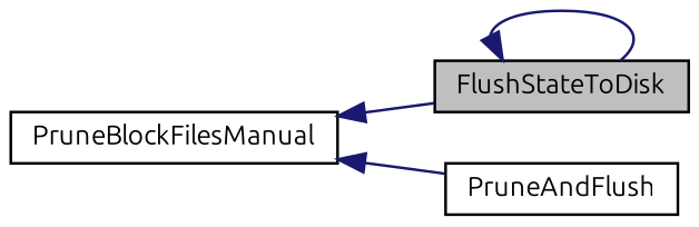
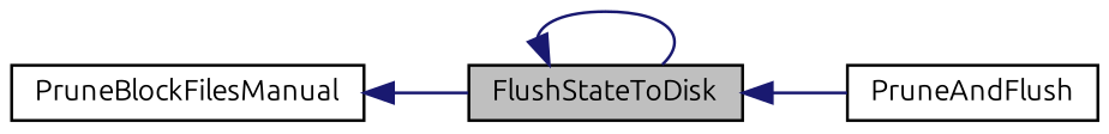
  digraph {
    fontname=Ubuntu
    rankdir=LR
    node [color=black fillcolor=white fontname=Ubuntu fontsize=10 shape=record style=filled]
    edge [color=midnightblue dir=back fontname=Ubuntu fontsize=10 labelfontname=Helvetica labelfontsize=10 style=solid]
    n1 [fillcolor=grey75 fontcolor=black height=0.2 label=FlushStateToDisk width=0.4]
    n2 [height=0.2 label=PruneAndFlush width=0.4]
    n3 [height=0.2 label=PruneBlockFilesManual width=0.4]
    n1 -> n1
-   n3 -> n2
+   n1 -> n2
    n3 -> n1
  }
